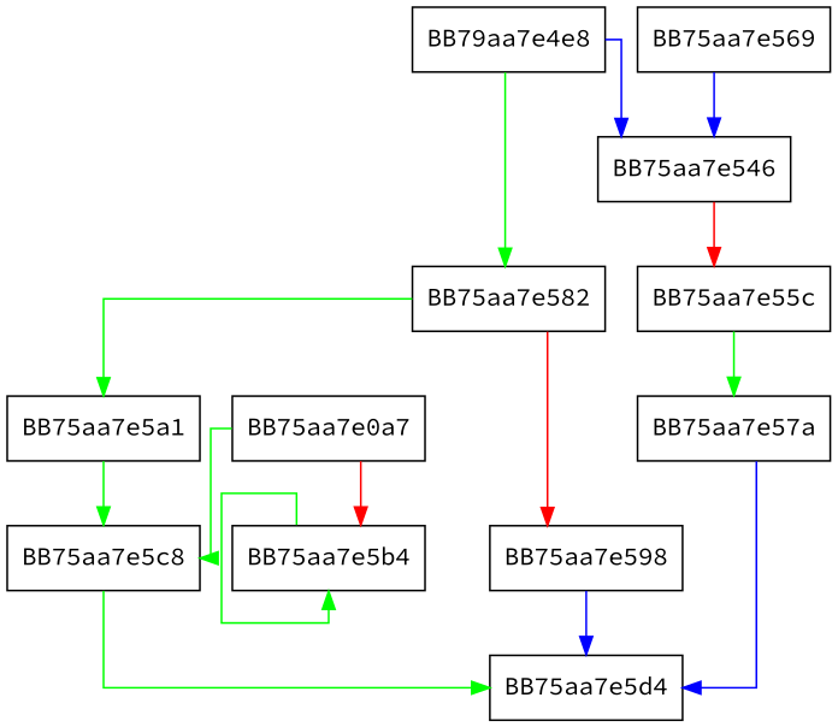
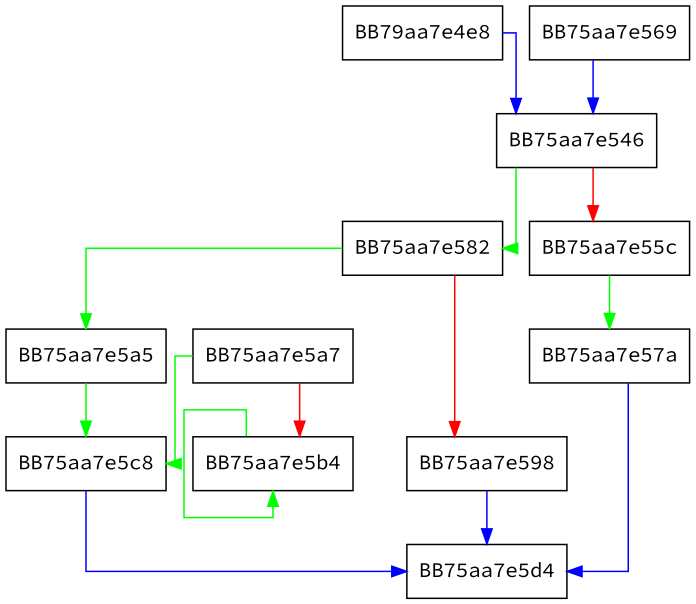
  digraph {
    fontname="Source Code Pro"
    splines=ortho
    node [fontname="Source Code Pro" shape=box]
    edge [color=green fontname="Source Code Pro"]
    n1 [label=BB79aa7e4e8]
    BB75aa7e546
    BB75aa7e582
    BB75aa7e55c
-   BB75aa7e5a1
+   BB75aa7e5a1 [label=BB75aa7e5a5]
    BB75aa7e598
    BB75aa7e57a
    BB75aa7e5c8
    BB75aa7e5d4
    BB75aa7e569
-   BB75aa7e5a7 [label=BB75aa7e0a7]
+   BB75aa7e5a7
    BB75aa7e5b4
    n1 -> BB75aa7e546 [color=blue]
-   n1 -> BB75aa7e582
+   BB75aa7e546 -> BB75aa7e582
    BB75aa7e546 -> BB75aa7e55c [color=red]
    BB75aa7e582 -> BB75aa7e5a1
    BB75aa7e582 -> BB75aa7e598 [color=red]
    BB75aa7e55c -> BB75aa7e57a
    BB75aa7e5a1 -> BB75aa7e5c8
    BB75aa7e598 -> BB75aa7e5d4 [color=blue]
    BB75aa7e57a -> BB75aa7e5d4 [color=blue]
-   BB75aa7e5c8 -> BB75aa7e5d4
+   BB75aa7e5c8 -> BB75aa7e5d4 [color=blue]
    BB75aa7e569 -> BB75aa7e546 [color=blue]
    BB75aa7e5a7 -> BB75aa7e5c8
    BB75aa7e5a7 -> BB75aa7e5b4 [color=red]
    BB75aa7e5b4 -> BB75aa7e5b4
  }
